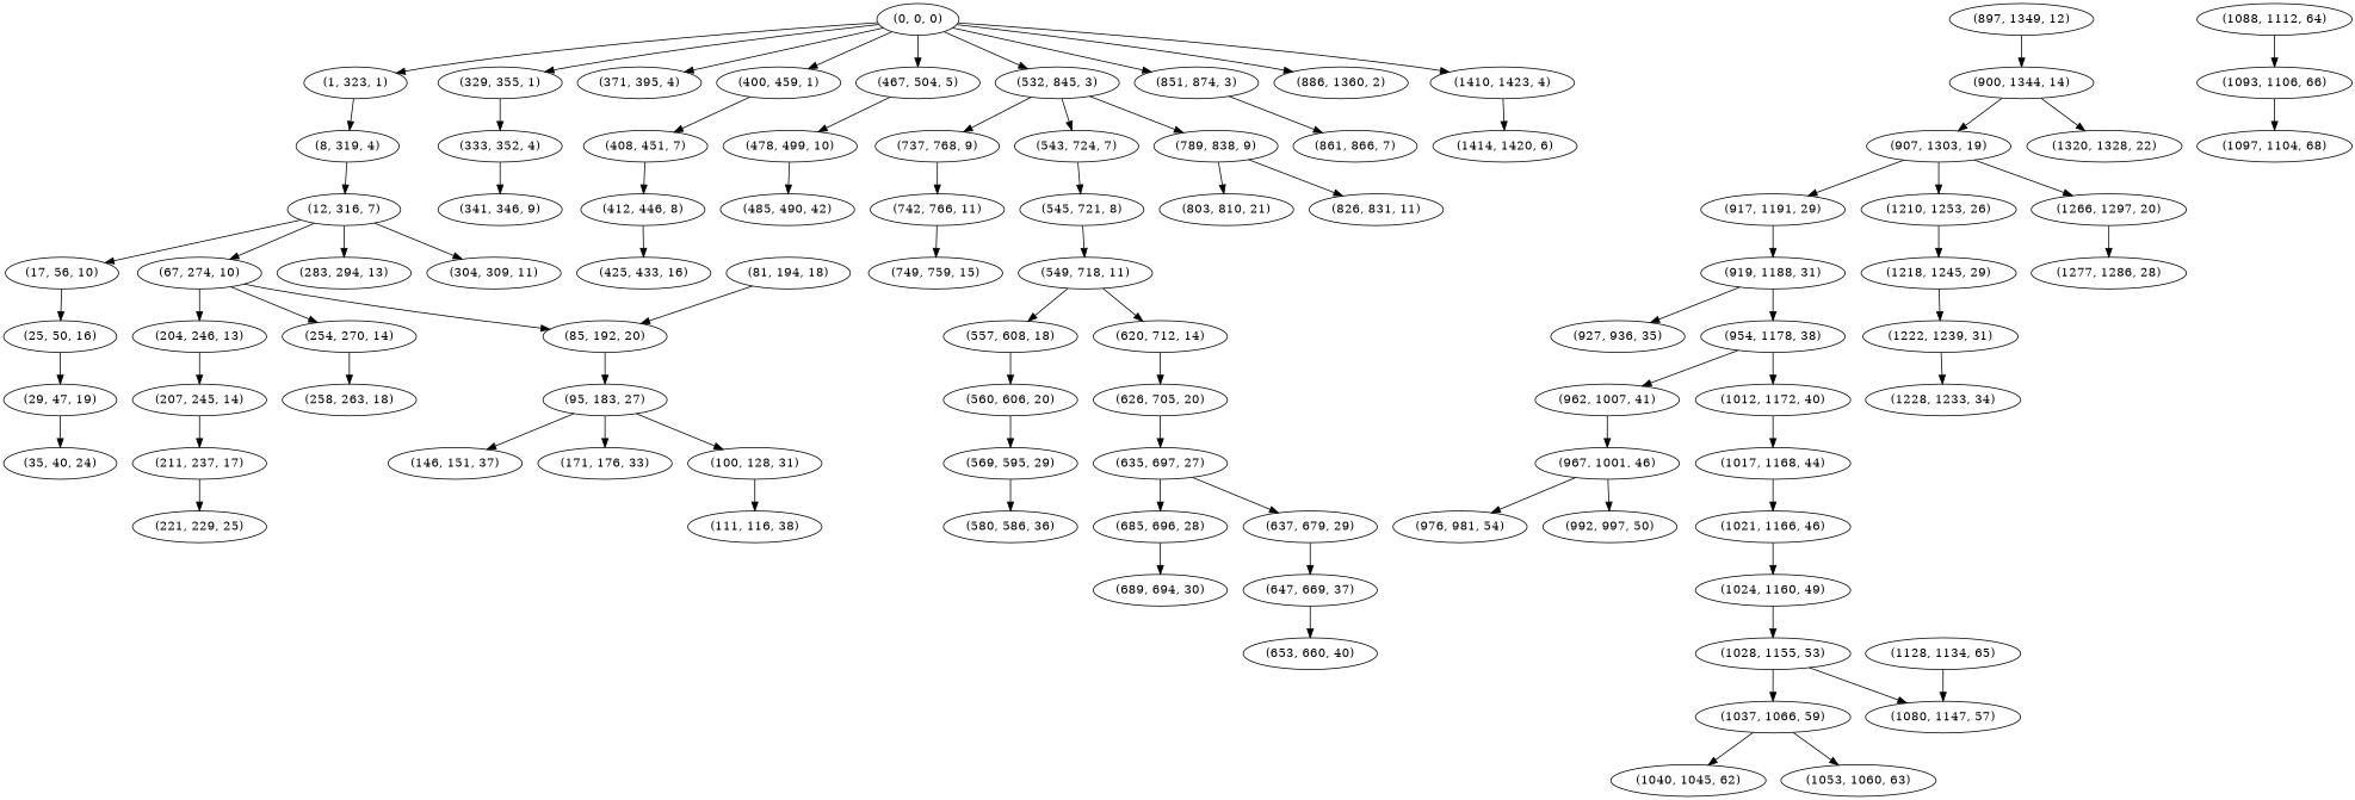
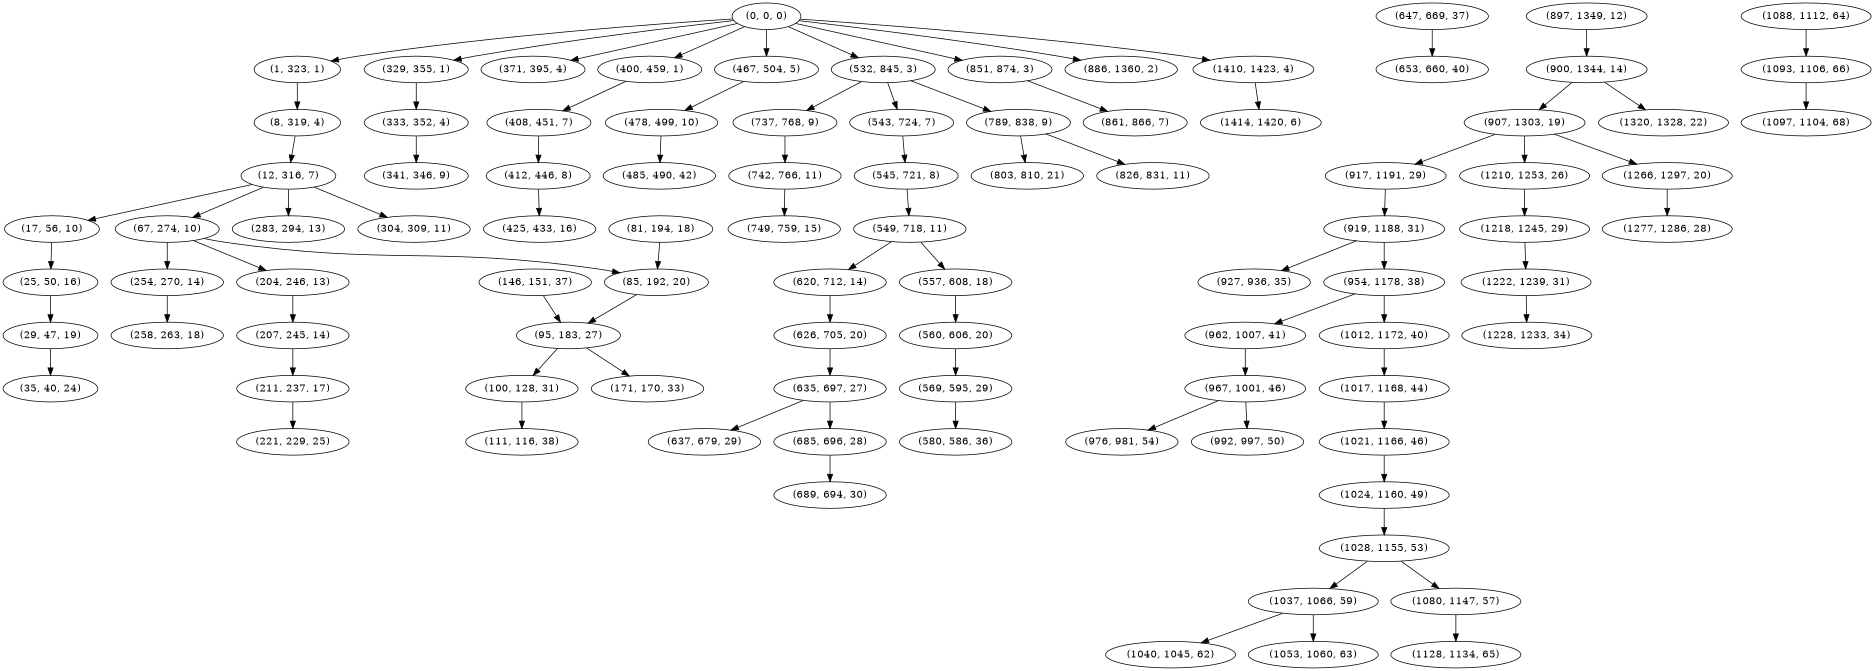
  digraph {
    "(0, 0, 0)"
    "(1, 323, 1)"
    "(329, 355, 1)"
    "(371, 395, 4)"
    "(400, 459, 1)"
    "(467, 504, 5)"
    "(532, 845, 3)"
    "(851, 874, 3)"
    "(886, 1360, 2)"
    "(1410, 1423, 4)"
    "(8, 319, 4)"
    "(333, 352, 4)"
    "(408, 451, 7)"
    "(478, 499, 10)"
    "(543, 724, 7)"
    "(737, 768, 9)"
    "(789, 838, 9)"
    "(861, 866, 7)"
    "(1414, 1420, 6)"
    "(12, 316, 7)"
    "(17, 56, 10)"
    "(67, 274, 10)"
    "(283, 294, 13)"
    "(304, 309, 11)"
    "(25, 50, 16)"
    "(204, 246, 13)"
    "(254, 270, 14)"
    "(85, 192, 20)"
    "(29, 47, 19)"
    "(35, 40, 24)"
    "(81, 194, 18)"
    "(207, 245, 14)"
    "(258, 263, 18)"
    "(95, 183, 27)"
    "(100, 128, 31)"
    "(146, 151, 37)"
-   "(171, 176, 33)"
+   "(171, 176, 33)" [label="(171, 170, 33)"]
    "(111, 116, 38)"
    "(211, 237, 17)"
    "(221, 229, 25)"
    "(341, 346, 9)"
    "(412, 446, 8)"
    "(425, 433, 16)"
    n44 [label="(485, 490, 42)"]
    "(545, 721, 8)"
    "(742, 766, 11)"
    "(803, 810, 21)"
    "(826, 831, 11)"
    "(549, 718, 11)"
    "(557, 608, 18)"
    "(620, 712, 14)"
    "(560, 606, 20)"
    "(626, 705, 20)"
    "(569, 595, 29)"
    "(580, 586, 36)"
    "(635, 697, 27)"
    "(637, 679, 29)"
    "(685, 696, 28)"
    "(647, 669, 37)"
    "(689, 694, 30)"
    "(653, 660, 40)"
    "(749, 759, 15)"
    "(897, 1349, 12)"
    "(900, 1344, 14)"
    "(907, 1303, 19)"
    "(1320, 1328, 22)"
    "(917, 1191, 29)"
    "(1210, 1253, 26)"
    "(1266, 1297, 20)"
    "(919, 1188, 31)"
    "(1218, 1245, 29)"
    "(1277, 1286, 28)"
    "(927, 936, 35)"
    "(954, 1178, 38)"
    "(962, 1007, 41)"
    "(1012, 1172, 40)"
    "(967, 1001, 46)"
    "(1017, 1168, 44)"
    n79 [label="(976, 981, 54)"]
    "(992, 997, 50)"
    "(1021, 1166, 46)"
    "(1024, 1160, 49)"
    "(1028, 1155, 53)"
    "(1037, 1066, 59)"
    "(1080, 1147, 57)"
    "(1040, 1045, 62)"
    "(1053, 1060, 63)"
    "(1128, 1134, 65)"
    "(1088, 1112, 64)"
    "(1093, 1106, 66)"
    "(1097, 1104, 68)"
    "(1222, 1239, 31)"
    "(1228, 1233, 34)"
    "(0, 0, 0)" -> "(1, 323, 1)"
    "(0, 0, 0)" -> "(329, 355, 1)"
    "(0, 0, 0)" -> "(371, 395, 4)"
    "(0, 0, 0)" -> "(400, 459, 1)"
    "(0, 0, 0)" -> "(467, 504, 5)"
    "(0, 0, 0)" -> "(532, 845, 3)"
    "(0, 0, 0)" -> "(851, 874, 3)"
    "(0, 0, 0)" -> "(886, 1360, 2)"
    "(0, 0, 0)" -> "(1410, 1423, 4)"
    "(1, 323, 1)" -> "(8, 319, 4)"
    "(329, 355, 1)" -> "(333, 352, 4)"
    "(400, 459, 1)" -> "(408, 451, 7)"
    "(467, 504, 5)" -> "(478, 499, 10)"
    "(532, 845, 3)" -> "(543, 724, 7)"
    "(532, 845, 3)" -> "(737, 768, 9)"
    "(532, 845, 3)" -> "(789, 838, 9)"
    "(851, 874, 3)" -> "(861, 866, 7)"
    "(1410, 1423, 4)" -> "(1414, 1420, 6)"
    "(8, 319, 4)" -> "(12, 316, 7)"
    "(333, 352, 4)" -> "(341, 346, 9)"
    "(408, 451, 7)" -> "(412, 446, 8)"
    "(478, 499, 10)" -> n44
    "(543, 724, 7)" -> "(545, 721, 8)"
    "(737, 768, 9)" -> "(742, 766, 11)"
    "(789, 838, 9)" -> "(803, 810, 21)"
    "(789, 838, 9)" -> "(826, 831, 11)"
    "(12, 316, 7)" -> "(17, 56, 10)"
    "(12, 316, 7)" -> "(67, 274, 10)"
    "(12, 316, 7)" -> "(283, 294, 13)"
    "(12, 316, 7)" -> "(304, 309, 11)"
    "(17, 56, 10)" -> "(25, 50, 16)"
    "(67, 274, 10)" -> "(204, 246, 13)"
    "(67, 274, 10)" -> "(254, 270, 14)"
    "(67, 274, 10)" -> "(85, 192, 20)"
    "(25, 50, 16)" -> "(29, 47, 19)"
    "(204, 246, 13)" -> "(207, 245, 14)"
    "(254, 270, 14)" -> "(258, 263, 18)"
    "(85, 192, 20)" -> "(95, 183, 27)"
    "(29, 47, 19)" -> "(35, 40, 24)"
    "(81, 194, 18)" -> "(85, 192, 20)"
    "(207, 245, 14)" -> "(211, 237, 17)"
    "(95, 183, 27)" -> "(100, 128, 31)"
-   "(95, 183, 27)" -> "(146, 151, 37)"
+   "(146, 151, 37)" -> "(95, 183, 27)"
    "(95, 183, 27)" -> "(171, 176, 33)"
    "(100, 128, 31)" -> "(111, 116, 38)"
    "(211, 237, 17)" -> "(221, 229, 25)"
    "(412, 446, 8)" -> "(425, 433, 16)"
    "(545, 721, 8)" -> "(549, 718, 11)"
    "(742, 766, 11)" -> "(749, 759, 15)"
    "(549, 718, 11)" -> "(557, 608, 18)"
    "(549, 718, 11)" -> "(620, 712, 14)"
    "(557, 608, 18)" -> "(560, 606, 20)"
    "(620, 712, 14)" -> "(626, 705, 20)"
    "(560, 606, 20)" -> "(569, 595, 29)"
    "(626, 705, 20)" -> "(635, 697, 27)"
    "(569, 595, 29)" -> "(580, 586, 36)"
    "(635, 697, 27)" -> "(637, 679, 29)"
    "(635, 697, 27)" -> "(685, 696, 28)"
-   "(637, 679, 29)" -> "(647, 669, 37)"
    "(685, 696, 28)" -> "(689, 694, 30)"
    "(647, 669, 37)" -> "(653, 660, 40)"
    "(897, 1349, 12)" -> "(900, 1344, 14)"
    "(900, 1344, 14)" -> "(907, 1303, 19)"
    "(900, 1344, 14)" -> "(1320, 1328, 22)"
    "(907, 1303, 19)" -> "(917, 1191, 29)"
    "(907, 1303, 19)" -> "(1210, 1253, 26)"
    "(907, 1303, 19)" -> "(1266, 1297, 20)"
    "(917, 1191, 29)" -> "(919, 1188, 31)"
    "(1210, 1253, 26)" -> "(1218, 1245, 29)"
    "(1266, 1297, 20)" -> "(1277, 1286, 28)"
    "(919, 1188, 31)" -> "(927, 936, 35)"
    "(919, 1188, 31)" -> "(954, 1178, 38)"
    "(1218, 1245, 29)" -> "(1222, 1239, 31)"
    "(954, 1178, 38)" -> "(962, 1007, 41)"
    "(954, 1178, 38)" -> "(1012, 1172, 40)"
    "(962, 1007, 41)" -> "(967, 1001, 46)"
    "(1012, 1172, 40)" -> "(1017, 1168, 44)"
    "(967, 1001, 46)" -> n79
    "(967, 1001, 46)" -> "(992, 997, 50)"
    "(1017, 1168, 44)" -> "(1021, 1166, 46)"
    "(1021, 1166, 46)" -> "(1024, 1160, 49)"
    "(1024, 1160, 49)" -> "(1028, 1155, 53)"
    "(1028, 1155, 53)" -> "(1037, 1066, 59)"
    "(1028, 1155, 53)" -> "(1080, 1147, 57)"
    "(1037, 1066, 59)" -> "(1040, 1045, 62)"
    "(1037, 1066, 59)" -> "(1053, 1060, 63)"
-   "(1128, 1134, 65)" -> "(1080, 1147, 57)"
+   "(1080, 1147, 57)" -> "(1128, 1134, 65)"
    "(1088, 1112, 64)" -> "(1093, 1106, 66)"
    "(1093, 1106, 66)" -> "(1097, 1104, 68)"
    "(1222, 1239, 31)" -> "(1228, 1233, 34)"
  }
